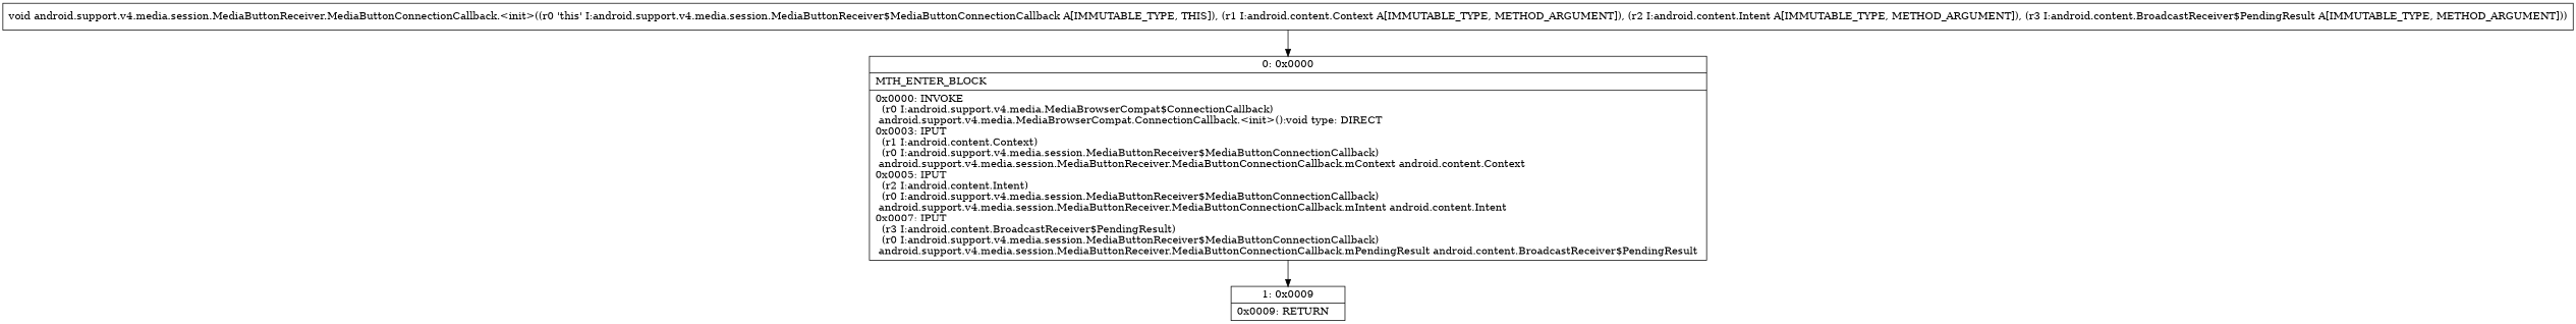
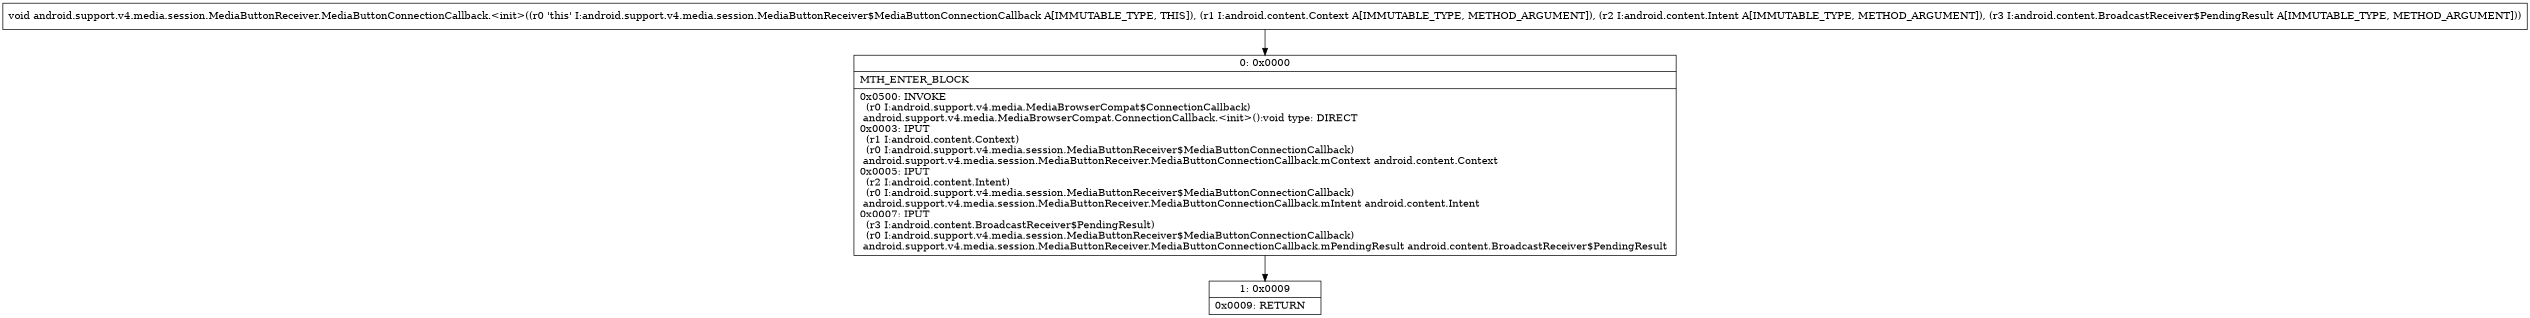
  digraph {
    node [shape=record]
-   n1 [label="{0\:\ 0x0000|MTH_ENTER_BLOCK\l|0x0000: INVOKE  \l  (r0 I:android.support.v4.media.MediaBrowserCompat$ConnectionCallback)\l android.support.v4.media.MediaBrowserCompat.ConnectionCallback.\<init\>():void type: DIRECT \l0x0003: IPUT  \l  (r1 I:android.content.Context)\l  (r0 I:android.support.v4.media.session.MediaButtonReceiver$MediaButtonConnectionCallback)\l android.support.v4.media.session.MediaButtonReceiver.MediaButtonConnectionCallback.mContext android.content.Context \l0x0005: IPUT  \l  (r2 I:android.content.Intent)\l  (r0 I:android.support.v4.media.session.MediaButtonReceiver$MediaButtonConnectionCallback)\l android.support.v4.media.session.MediaButtonReceiver.MediaButtonConnectionCallback.mIntent android.content.Intent \l0x0007: IPUT  \l  (r3 I:android.content.BroadcastReceiver$PendingResult)\l  (r0 I:android.support.v4.media.session.MediaButtonReceiver$MediaButtonConnectionCallback)\l android.support.v4.media.session.MediaButtonReceiver.MediaButtonConnectionCallback.mPendingResult android.content.BroadcastReceiver$PendingResult \l}"]
+   n1 [label="{0\:\ 0x0000|MTH_ENTER_BLOCK\l|0x0500: INVOKE  \l  (r0 I:android.support.v4.media.MediaBrowserCompat$ConnectionCallback)\l android.support.v4.media.MediaBrowserCompat.ConnectionCallback.\<init\>():void type: DIRECT \l0x0003: IPUT  \l  (r1 I:android.content.Context)\l  (r0 I:android.support.v4.media.session.MediaButtonReceiver$MediaButtonConnectionCallback)\l android.support.v4.media.session.MediaButtonReceiver.MediaButtonConnectionCallback.mContext android.content.Context \l0x0005: IPUT  \l  (r2 I:android.content.Intent)\l  (r0 I:android.support.v4.media.session.MediaButtonReceiver$MediaButtonConnectionCallback)\l android.support.v4.media.session.MediaButtonReceiver.MediaButtonConnectionCallback.mIntent android.content.Intent \l0x0007: IPUT  \l  (r3 I:android.content.BroadcastReceiver$PendingResult)\l  (r0 I:android.support.v4.media.session.MediaButtonReceiver$MediaButtonConnectionCallback)\l android.support.v4.media.session.MediaButtonReceiver.MediaButtonConnectionCallback.mPendingResult android.content.BroadcastReceiver$PendingResult \l}"]
    n2 [label="{1\:\ 0x0009|0x0009: RETURN   \l}"]
    n3 [label="{void android.support.v4.media.session.MediaButtonReceiver.MediaButtonConnectionCallback.\<init\>((r0 'this' I:android.support.v4.media.session.MediaButtonReceiver$MediaButtonConnectionCallback A[IMMUTABLE_TYPE, THIS]), (r1 I:android.content.Context A[IMMUTABLE_TYPE, METHOD_ARGUMENT]), (r2 I:android.content.Intent A[IMMUTABLE_TYPE, METHOD_ARGUMENT]), (r3 I:android.content.BroadcastReceiver$PendingResult A[IMMUTABLE_TYPE, METHOD_ARGUMENT])) }"]
    n1 -> n2
    n3 -> n1
  }
